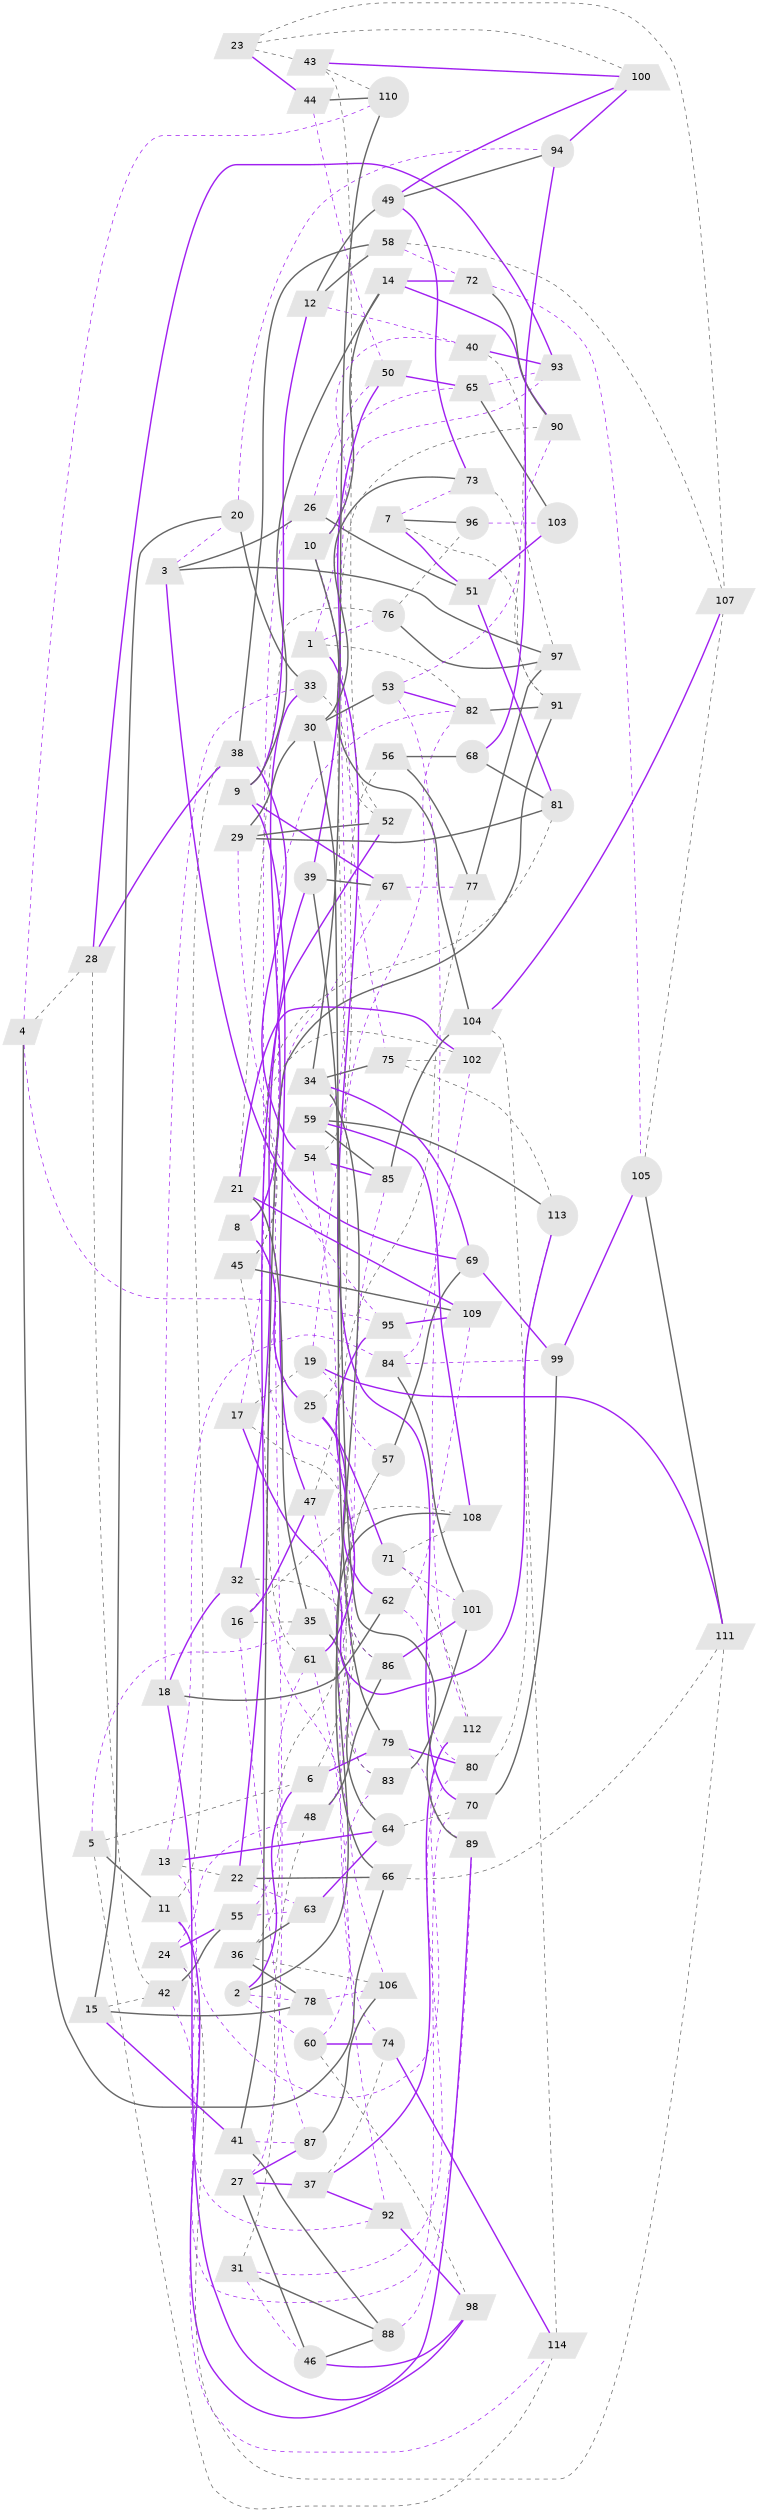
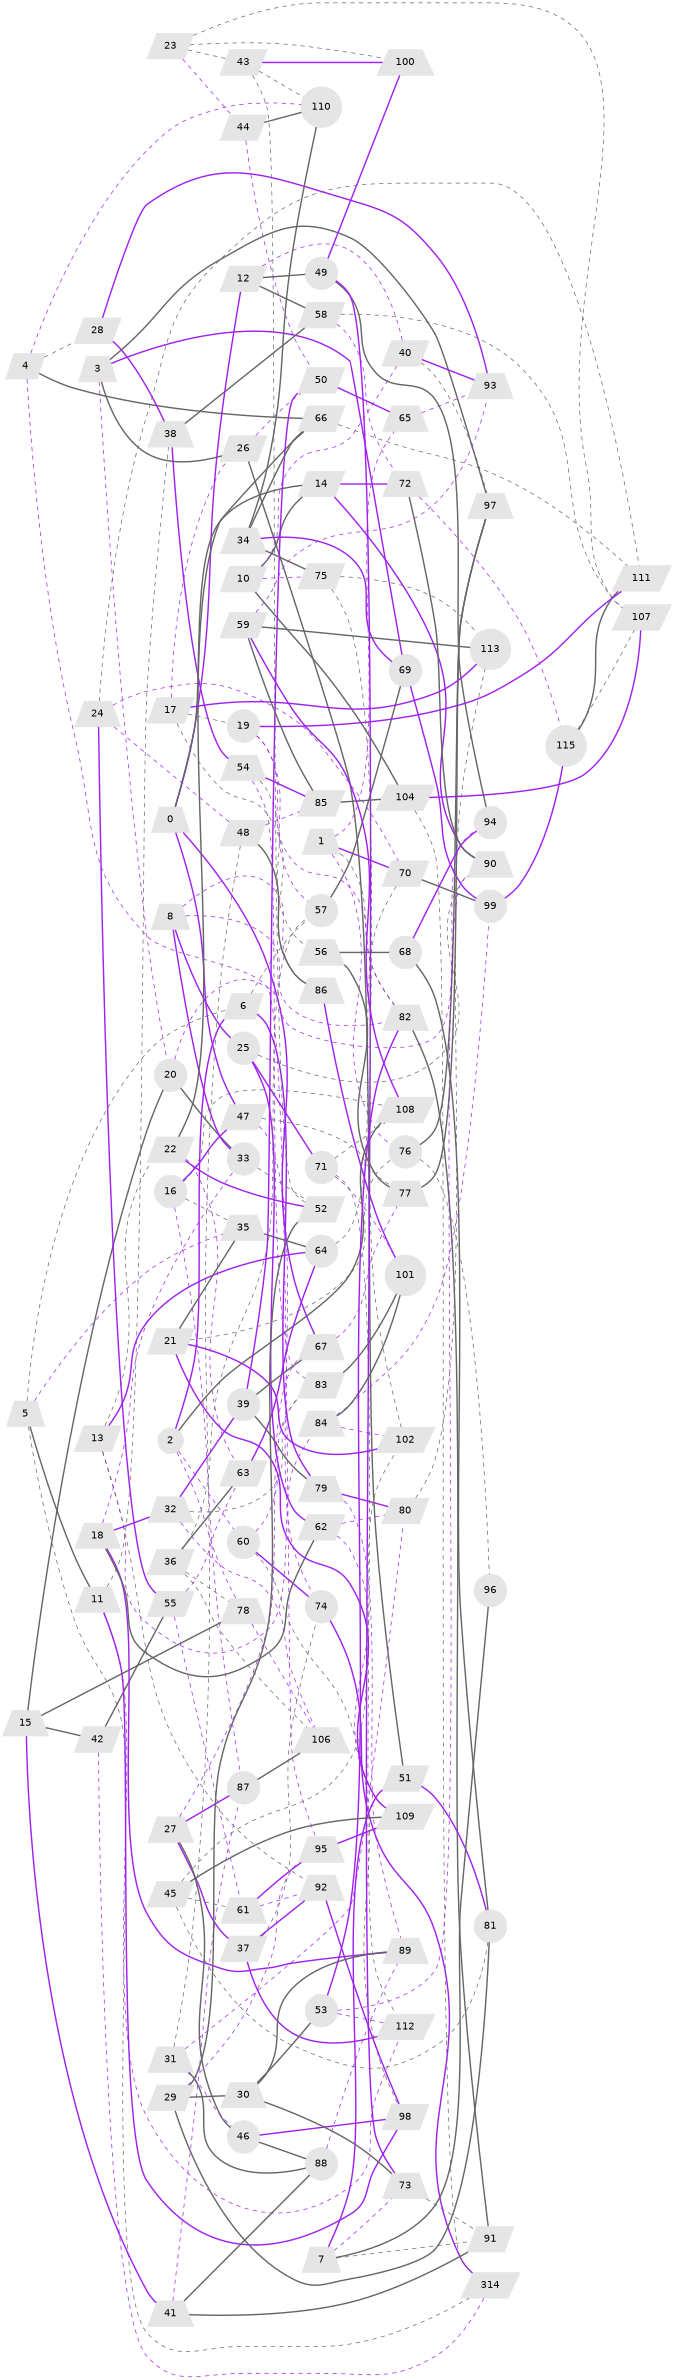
  graph {
    fontname="DejaVu Sans"
    rankdir=LR
    node [color=gray90 fontname="DejaVu Sans" shape=parallelogram style=filled]
    edge [color=purple fontname="DejaVu Sans" style=bold]
    1 [shape=trapezium]
    65 [shape=trapezium]
    70
    76 [shape=circle]
    82 [shape=trapezium]
    93 [shape=trapezium]
-   103 [shape=circle]
    99 [shape=circle]
    97 [shape=trapezium]
    96 [shape=circle]
    91
    2 [shape=circle]
    6
    60 [shape=circle]
    78 [shape=trapezium]
    108
    57 [shape=circle]
    79 [shape=trapezium]
    98
    83
    74 [shape=circle]
    106 [shape=trapezium]
    3 [shape=trapezium]
    20 [shape=circle]
    26
    69 [shape=circle]
    33 [shape=circle]
    94 [shape=circle]
    51
    50
    4
    28
    66
    95 [shape=trapezium]
    110 [shape=circle]
    38 [shape=trapezium]
    42
    111
    109
    5 [shape=trapezium]
    11 [shape=trapezium]
    35 [shape=trapezium]
-   114
+   114 [label=314]
    112
    64 [shape=circle]
    89 [shape=trapezium]
    80
    7 [shape=trapezium]
    73 [shape=trapezium]
    81 [shape=circle]
    8 [shape=trapezium]
    25 [shape=circle]
    86 [shape=trapezium]
    90 [shape=trapezium]
    62
    71 [shape=circle]
    52
    101 [shape=circle]
-   9 [shape=trapezium]
+   9 [shape=trapezium label=0]
    12
    14
    47
    67 [shape=trapezium]
    40
    49 [shape=circle]
    58
    72 [shape=trapezium]
    77 [shape=trapezium]
    10
    75
    104
    113 [shape=circle]
    102
    107
    54 [shape=trapezium]
    100 [shape=trapezium]
    13
    22
    84 [shape=trapezium]
    92 [shape=trapezium]
    63
-   105 [shape=circle]
+   105 [shape=circle label=115]
    15 [shape=trapezium]
    41 [shape=trapezium]
    87 [shape=circle]
    88 [shape=circle]
    55
    16 [shape=circle]
    17
    19 [shape=circle]
    18 [shape=trapezium]
    32 [shape=trapezium]
    39 [shape=circle]
    21
    23
    43
    44
    24 [shape=trapezium]
    48
    85
    61 [shape=trapezium]
    27 [shape=trapezium]
    37
    46 [shape=circle]
    29
    30 [shape=trapezium]
    53 [shape=circle]
    31 [shape=trapezium]
    34 [shape=trapezium]
    36
    56 [shape=trapezium]
    68 [shape=circle]
    45
    59
    1 -- 65 [style=dashed]
    1 -- 70
    1 -- 76 [style=dashed]
    1 -- 82 [color=gray40 style=dashed]
    65 -- 93 [style=dashed]
-   65 -- 103 [color=gray40]
    70 -- 99 [color=gray40]
    76 -- 97 [color=gray40]
    76 -- 96 [color=gray40 style=dashed]
    82 -- 91 [color=gray40]
    99 -- 105
-   96 -- 103 [style=dashed]
    2 -- 6
    2 -- 60 [style=dashed]
    2 -- 78 [style=dashed]
    2 -- 108 [color=gray40]
    6 -- 57 [color=gray40 style=dashed]
    6 -- 79
    60 -- 98 [color=gray40 style=dashed]
    60 -- 83 [style=dashed]
    60 -- 74
    78 -- 106 [style=dashed]
    57 -- 69 [color=gray40]
    79 -- 89 [style=dashed]
    79 -- 80
    83 -- 101 [color=gray40]
    74 -- 114
    3 -- 97 [color=gray40]
    3 -- 20 [style=dashed]
    3 -- 26 [color=gray40]
    3 -- 69
    20 -- 33 [color=gray40]
    20 -- 94 [style=dashed]
    26 -- 51 [color=gray40]
    26 -- 50 [style=dashed]
    69 -- 99
    33 -- 52 [color=gray40 style=dashed]
-   94 -- 100
-   51 -- 103
    51 -- 81
    50 -- 65
    4 -- 28 [color=gray40 style=dashed]
    4 -- 66 [color=gray40]
    4 -- 95 [style=dashed]
    4 -- 110 [style=dashed]
    28 -- 93
    28 -- 38
-   28 -- 42 [color=gray40 style=dashed]
    66 -- 111 [color=gray40 style=dashed]
    95 -- 109
    38 -- 58 [color=gray40]
    38 -- 54
    42 -- 114 [style=dashed]
    42 -- 55 [color=gray40]
    5 -- 6 [color=gray40 style=dashed]
    5 -- 11 [color=gray40]
    5 -- 35 [style=dashed]
    5 -- 114 [color=gray40 style=dashed]
    11 -- 98
    11 -- 38 [color=gray40 style=dashed]
    11 -- 112 [style=dashed]
    35 -- 64 [color=gray40]
    64 -- 70 [color=gray40 style=dashed]
    80 -- 113 [color=gray40 style=dashed]
    7 -- 96 [color=gray40]
    7 -- 91 [color=gray40 style=dashed]
    7 -- 51
    7 -- 73 [style=dashed]
    73 -- 91 [color=gray40 style=dashed]
    8 -- 82 [style=dashed]
    8 -- 33
    8 -- 25
    8 -- 86 [style=dashed]
    25 -- 90 [color=gray40 style=dashed]
    25 -- 62
    25 -- 71
    86 -- 101
    62 -- 109 [style=dashed]
    62 -- 80 [style=dashed]
    71 -- 108 [color=gray40 style=dashed]
    71 -- 112 [color=gray40 style=dashed]
    71 -- 101 [style=dashed]
    9 -- 12
    9 -- 14 [color=gray40]
    9 -- 47
    9 -- 67
    12 -- 40 [style=dashed]
    12 -- 49 [color=gray40]
    12 -- 58 [color=gray40]
    14 -- 90
    14 -- 72
    47 -- 74 [style=dashed]
    47 -- 77 [color=gray40 style=dashed]
    67 -- 77 [style=dashed]
    40 -- 93
    40 -- 97 [color=gray40 style=dashed]
    49 -- 94 [color=gray40]
    49 -- 73
    49 -- 100
    58 -- 72 [style=dashed]
    58 -- 107 [color=gray40 style=dashed]
    72 -- 90 [color=gray40]
    72 -- 105 [style=dashed]
    77 -- 97 [color=gray40]
    10 -- 14 [color=gray40]
    10 -- 40 [style=dashed]
    10 -- 75 [style=dashed]
    10 -- 104 [color=gray40]
    75 -- 113 [color=gray40 style=dashed]
    75 -- 102 [color=gray40 style=dashed]
    104 -- 114 [color=gray40 style=dashed]
    104 -- 107
    54 -- 83 [style=dashed]
    54 -- 85
    54 -- 56 [color=gray40 style=dashed]
    13 -- 64
    13 -- 22 [color=gray40 style=dashed]
    13 -- 84 [style=dashed]
-   13 -- 92 [style=dashed]
+   13 -- 92 [color=gray40 style=dashed]
    22 -- 66 [color=gray40]
    22 -- 52
    22 -- 63 [style=dashed]
    84 -- 99 [style=dashed]
    84 -- 101 [color=gray40]
    84 -- 102 [style=dashed]
    92 -- 98
    63 -- 64
    105 -- 111 [color=gray40]
    105 -- 107 [color=gray40 style=dashed]
    15 -- 78 [color=gray40]
    15 -- 20 [color=gray40]
-   15 -- 42 [color=gray40 style=dashed]
+   15 -- 42 [color=gray40]
    15 -- 41
    41 -- 91 [color=gray40]
    41 -- 87 [style=dashed]
    41 -- 88 [color=gray40]
    87 -- 106 [color=gray40]
    88 -- 89 [style=dashed]
    55 -- 63 [style=dashed]
    55 -- 61 [style=dashed]
    16 -- 108 [color=gray40 style=dashed]
    16 -- 35 [color=gray40 style=dashed]
    16 -- 47
    16 -- 87 [style=dashed]
    17 -- 26 [style=dashed]
    17 -- 86 [color=gray40 style=dashed]
    17 -- 113
    17 -- 19 [color=gray40 style=dashed]
    19 -- 82 [style=dashed]
    19 -- 57 [style=dashed]
    19 -- 111
    18 -- 33 [style=dashed]
    18 -- 89
    18 -- 62 [color=gray40]
    18 -- 32
    32 -- 83 [color=gray40 style=dashed]
    32 -- 106 [style=dashed]
    32 -- 39
    39 -- 79 [color=gray40]
    39 -- 50
    39 -- 67 [color=gray40]
    21 -- 76 [color=gray40 style=dashed]
    21 -- 109
    21 -- 35 [color=gray40]
    21 -- 102
    23 -- 107 [color=gray40 style=dashed]
    23 -- 100 [color=gray40 style=dashed]
    23 -- 43 [color=gray40 style=dashed]
-   23 -- 44
+   23 -- 44 [style=dashed]
    43 -- 110 [color=gray40 style=dashed]
    43 -- 52 [color=gray40 style=dashed]
    43 -- 100
    44 -- 50 [style=dashed]
    44 -- 110 [color=gray40]
    24 -- 70 [style=dashed]
    24 -- 111 [color=gray40 style=dashed]
    24 -- 55
    24 -- 48 [style=dashed]
    48 -- 86 [color=gray40]
    48 -- 85 [style=dashed]
    85 -- 104 [color=gray40]
    61 -- 95
    61 -- 92 [style=dashed]
    27 -- 67 [style=dashed]
    27 -- 87
    27 -- 37
    27 -- 46 [color=gray40]
    37 -- 74 [color=gray40 style=dashed]
    37 -- 112
    37 -- 92
    46 -- 98
    46 -- 88 [color=gray40]
    29 -- 95 [style=dashed]
    29 -- 81 [color=gray40]
    29 -- 52 [color=gray40]
    29 -- 30 [color=gray40]
    30 -- 89 [color=gray40]
    30 -- 73 [color=gray40]
    30 -- 53 [color=gray40]
    53 -- 82
    53 -- 112 [style=dashed]
    53 -- 90 [style=dashed]
    31 -- 80 [style=dashed]
    31 -- 88 [color=gray40]
    31 -- 48 [color=gray40 style=dashed]
    31 -- 46 [style=dashed]
    34 -- 69
    34 -- 66 [color=gray40]
    34 -- 110 [color=gray40]
    34 -- 75 [color=gray40]
-   36 -- 78 [color=gray40]
+   36 -- 78 [color=gray40 style=dashed]
    36 -- 57 [color=gray40 style=dashed]
    36 -- 106 [color=gray40 style=dashed]
    36 -- 63 [color=gray40]
    56 -- 77 [color=gray40]
    56 -- 68 [color=gray40]
    68 -- 94
    68 -- 81 [color=gray40]
    45 -- 109 [color=gray40]
    45 -- 81 [color=gray40 style=dashed]
    45 -- 102 [color=gray40 style=dashed]
    45 -- 61 [color=gray40 style=dashed]
    59 -- 93 [style=dashed]
    59 -- 108
    59 -- 113 [color=gray40]
    59 -- 85 [color=gray40]
  }
